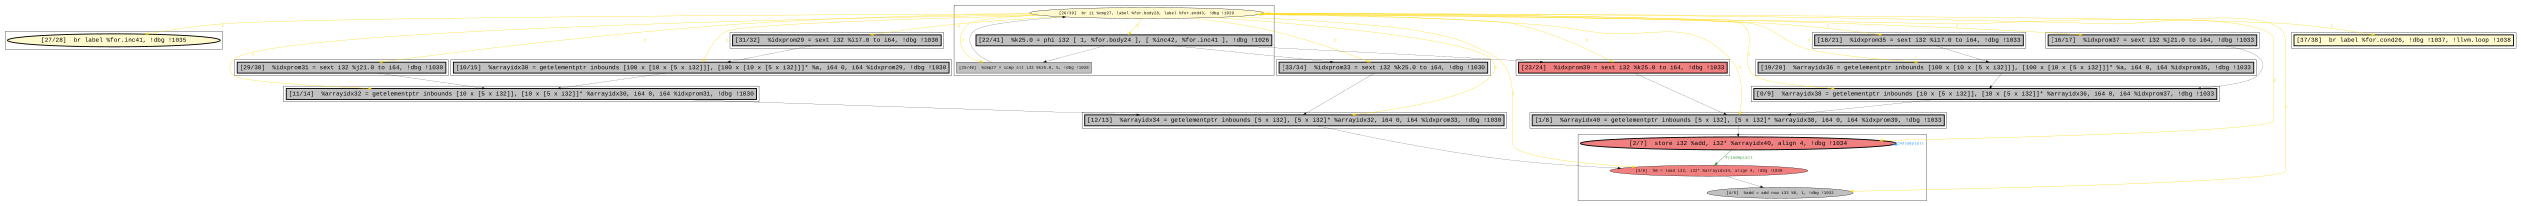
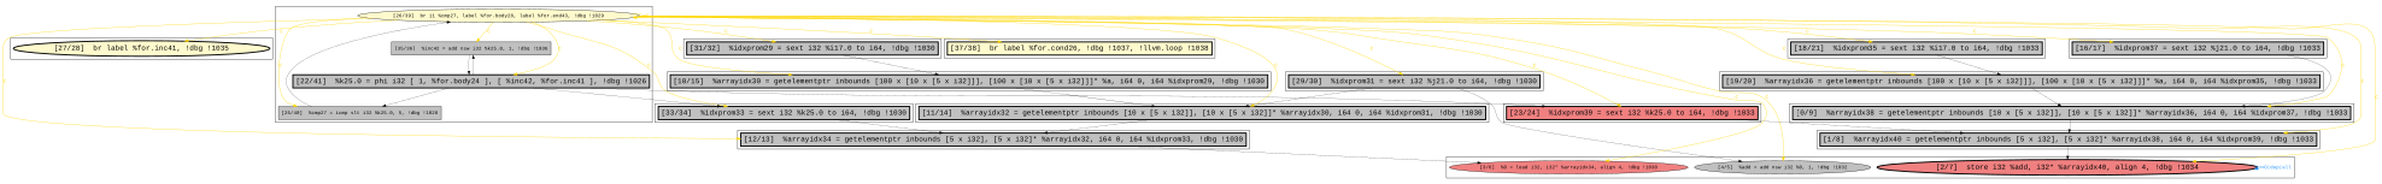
  digraph {
    fontname="Liberation Mono"
    node [fillcolor=grey fontname="Liberation Mono" fontsize=20 penwidth=3.0 shape=rectangle style=filled]
    edge [color=gold fontcolor=gold fontname="Liberation Mono" penwidth=1.0 style=solid]
    n1 [fillcolor=lemonchiffon label="[27/28]  br label %for.inc41, !dbg !1035" shape=ellipse]
    n2 [label="[29/30]  %idxprom31 = sext i32 %j21.0 to i64, !dbg !1030"]
    n3 [label="[12/13]  %arrayidx34 = getelementptr inbounds [5 x i32], [5 x i32]* %arrayidx32, i64 0, i64 %idxprom33, !dbg !1030"]
    n4 [label="[31/32]  %idxprom29 = sext i32 %i17.0 to i64, !dbg !1030"]
    n5 [label="[33/34]  %idxprom33 = sext i32 %k25.0 to i64, !dbg !1030"]
    n6 [fillcolor=lemonchiffon label="[37/38]  br label %for.cond26, !dbg !1037, !llvm.loop !1038" shape=box]
    n7 [fillcolor=lightcoral label="[23/24]  %idxprom39 = sext i32 %k25.0 to i64, !dbg !1033"]
    n8 [label="[0/9]  %arrayidx38 = getelementptr inbounds [10 x [5 x i32]], [10 x [5 x i32]]* %arrayidx36, i64 0, i64 %idxprom37, !dbg !1033"]
    n9 [label="[18/21]  %idxprom35 = sext i32 %i17.0 to i64, !dbg !1033"]
    n10 [label="[4/5]  %add = add nsw i32 %0, 1, !dbg !1032" shape=ellipse fontsize="" penwidth=""]
    n11 [fillcolor=lightcoral label="[3/6]  %0 = load i32, i32* %arrayidx34, align 4, !dbg !1030" shape=ellipse fontsize="" penwidth=""]
    n12 [fillcolor=lightcoral label="[2/7]  store i32 %add, i32* %arrayidx40, align 4, !dbg !1034" shape=ellipse]
    n13 [label="[10/15]  %arrayidx30 = getelementptr inbounds [100 x [10 x [5 x i32]]], [100 x [10 x [5 x i32]]]* %a, i64 0, i64 %idxprom29, !dbg !1030"]
    n14 [fillcolor=lemonchiffon label="[26/39]  br i1 %cmp27, label %for.body28, label %for.end43, !dbg !1029" shape=ellipse fontsize="" penwidth=""]
+   n15 [label="[35/36]  %inc42 = add nsw i32 %k25.0, 1, !dbg !1036" fontsize="" penwidth=""]
    n16 [label="[22/41]  %k25.0 = phi i32 [ 1, %for.body24 ], [ %inc42, %for.inc41 ], !dbg !1026"]
    n17 [label="[25/40]  %cmp27 = icmp slt i32 %k25.0, 5, !dbg !1028" fontsize="" penwidth=""]
    n18 [label="[19/20]  %arrayidx36 = getelementptr inbounds [100 x [10 x [5 x i32]]], [100 x [10 x [5 x i32]]]* %a, i64 0, i64 %idxprom35, !dbg !1033"]
    n19 [label="[1/8]  %arrayidx40 = getelementptr inbounds [5 x i32], [5 x i32]* %arrayidx38, i64 0, i64 %idxprom39, !dbg !1033"]
    n20 [label="[11/14]  %arrayidx32 = getelementptr inbounds [10 x [5 x i32]], [10 x [5 x i32]]* %arrayidx30, i64 0, i64 %idxprom31, !dbg !1030"]
    n21 [label="[16/17]  %idxprom37 = sext i32 %j21.0 to i64, !dbg !1033"]
    subgraph cluster_1 {
      n1
    }
    subgraph cluster_2 {
      n2
    }
    subgraph cluster_3 {
      n3
    }
    subgraph cluster_4 {
      n4
    }
    subgraph cluster_5 {
      n5
    }
    subgraph cluster_6 {
      n6
    }
    subgraph cluster_7 {
      n7
    }
    subgraph cluster_8 {
      n8
    }
    subgraph cluster_9 {
      n9
    }
    subgraph cluster_10 {
      n10
      n11
      n12
    }
    subgraph cluster_11 {
      n13
    }
    subgraph cluster_12 {
      n14
+     n15
      n16
      n17
    }
    subgraph cluster_13 {
      n18
    }
    subgraph cluster_14 {
      n19
    }
    subgraph cluster_15 {
      n20
    }
    subgraph cluster_16 {
      n21
    }
    n2 -> n20 [color=black fontcolor=black penwidth=0.5]
    n3 -> n11 [color=black fontcolor=black penwidth=0.5]
    n4 -> n13 [color=black fontcolor=black penwidth=0.5]
    n5 -> n3 [color=black fontcolor=black penwidth=0.5]
    n7 -> n19 [color=black fontcolor=black penwidth=0.5]
    n8 -> n19 [color=black fontcolor=black penwidth=0.5]
    n9 -> n18 [color=black fontcolor=black penwidth=0.5]
-   n11 -> n10 [color=black fontcolor=black penwidth=0.5]
-   n12 -> n11 [color=forestgreen fontcolor=forestgreen label="T|indep|all"]
+   n2 -> n10 [color=black fontcolor=black penwidth=0.5]
    n12 -> n12 [color=dodgerblue fontcolor=dodgerblue label="O|dep|all"]
    n13 -> n20 [color=black fontcolor=black penwidth=0.5]
    n14 -> n1 [label=C]
    n14 -> n2 [label=C]
    n14 -> n3 [label=C]
    n14 -> n4 [label=C]
    n14 -> n5 [label=C]
    n14 -> n6 [label=C]
    n14 -> n7 [label=C]
    n14 -> n8 [label=C]
    n14 -> n9 [label=C]
    n14 -> n10 [label=C]
    n14 -> n11 [label=C]
    n14 -> n12 [label=C]
    n14 -> n13 [label=C]
    n14 -> n14 [label=C]
+   n14 -> n15 [label=C]
    n14 -> n16 [label=C]
    n14 -> n17 [label=C]
    n14 -> n18 [label=C]
    n14 -> n19 [label=C]
    n14 -> n20 [label=C]
    n14 -> n21 [label=C]
+   n15 -> n16 [color=black fontcolor=black penwidth=0.5]
    n16 -> n5 [color=black fontcolor=black penwidth=0.5]
    n16 -> n7 [color=black fontcolor=black penwidth=0.5]
+   n16 -> n15 [color=black fontcolor=black penwidth=0.5]
    n16 -> n17 [color=black fontcolor=black penwidth=0.5]
    n17 -> n14 [color=black fontcolor=black penwidth=0.5]
    n18 -> n8 [color=black fontcolor=black penwidth=0.5]
    n19 -> n12 [color=black fontcolor=black penwidth=0.5]
    n20 -> n3 [color=black fontcolor=black penwidth=0.5]
    n21 -> n8 [color=black fontcolor=black penwidth=0.5]
  }
